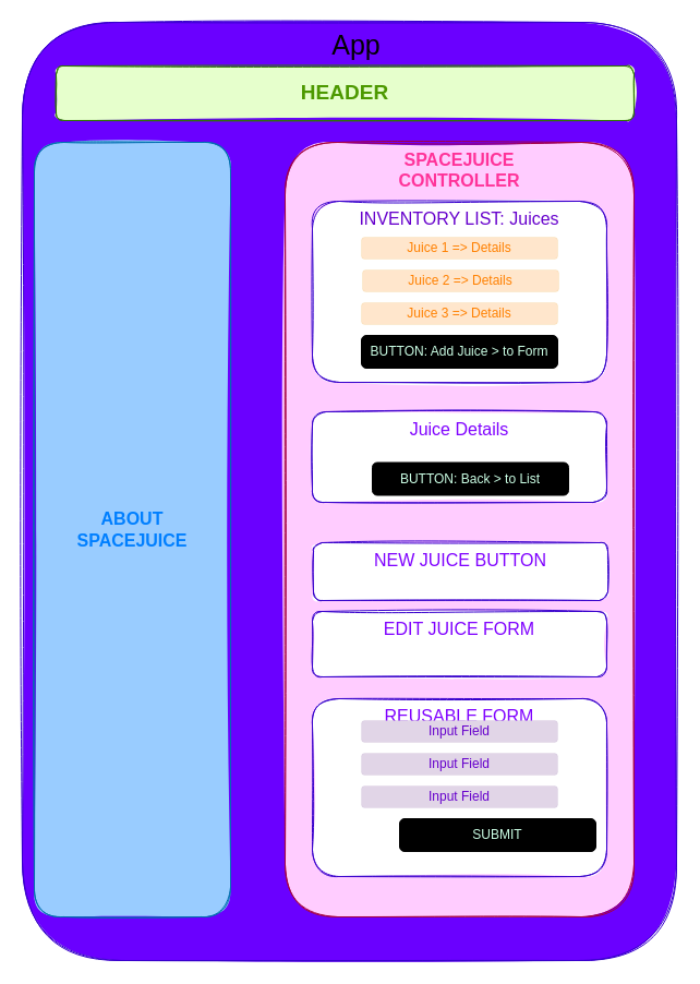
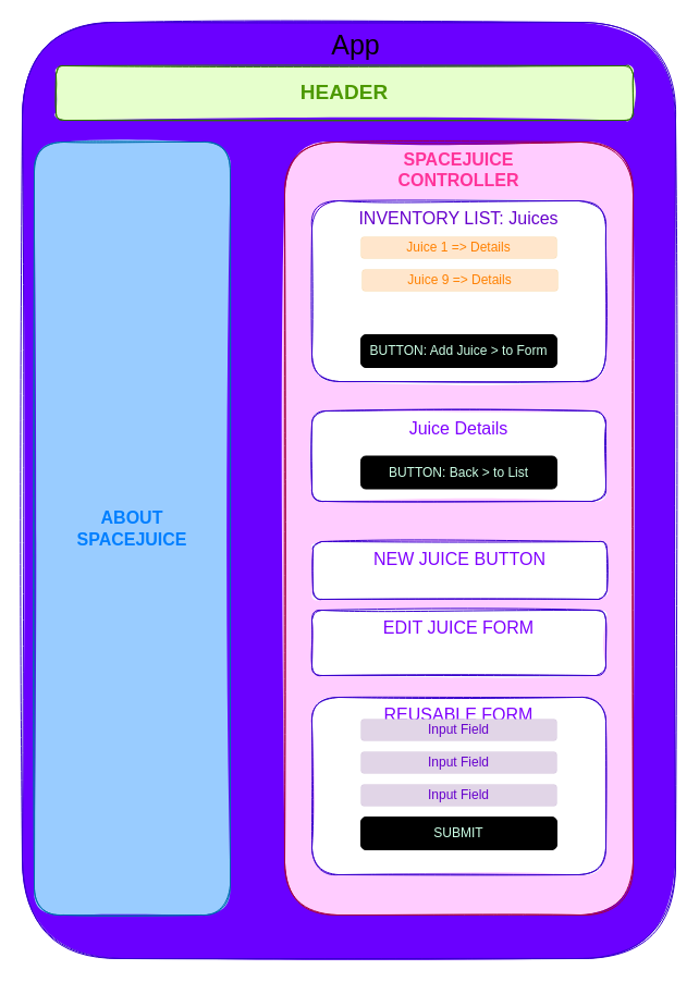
  <mxCell id="0" />
  <mxCell id="1" parent="0" />
  <mxCell id="2" value="" style="rounded=1;whiteSpace=wrap;html=1;fillColor=#6a00ff;strokeColor=#3700CC;shadow=0;sketch=1;glass=0;fontStyle=1;labelBackgroundColor=none;fontColor=#ffffff;fillStyle=solid;" vertex="1" parent="1"><mxGeometry x="20" y="20" width="600" height="860" as="geometry" /></mxCell>
  <mxCell id="3" value="&lt;font color=&quot;#4d9900&quot;&gt;&lt;font style=&quot;font-size: 19px&quot;&gt;HEAD&lt;/font&gt;&lt;font style=&quot;font-size: 19px&quot;&gt;&lt;font style=&quot;font-size: 19px&quot;&gt;E&lt;/font&gt;R&lt;/font&gt;&lt;/font&gt;" style="rounded=1;whiteSpace=wrap;html=1;fillColor=#E6FFCC;strokeColor=#2D7600;shadow=0;sketch=1;glass=0;fontStyle=1;labelBackgroundColor=none;fontColor=#ffffff;fillStyle=solid;" parent="1" vertex="1"><mxGeometry x="51" y="60" width="530" height="50" as="geometry" /></mxCell>
  <mxCell id="4" value="&lt;font color=&quot;#ff3399&quot;&gt;&lt;span style=&quot;font-size: 16px&quot;&gt;&lt;b&gt;SPACEJUICE&lt;br&gt;CONTROL&lt;/b&gt;&lt;/span&gt;&lt;b style=&quot;font-size: 16px&quot;&gt;LER&lt;/b&gt;&lt;/font&gt;&lt;span style=&quot;font-size: 16px&quot;&gt;&lt;b&gt;&lt;font color=&quot;#ff3399&quot;&gt;&lt;br&gt;&lt;/font&gt;&lt;br&gt;&lt;/b&gt;&lt;/span&gt;" style="whiteSpace=wrap;html=1;rounded=1;shadow=0;glass=0;labelBackgroundColor=none;sketch=1;fontFamily=Helvetica;fontSize=12;fontColor=#ffffff;strokeColor=#A50040;fillColor=#FFCCFF;fillStyle=solid;horizontal=1;verticalAlign=top;" parent="1" vertex="1"><mxGeometry x="261" y="130" width="320" height="710" as="geometry" /></mxCell>
  <mxCell id="5" value="&lt;b&gt;&lt;font style=&quot;font-size: 16px&quot; color=&quot;#007fff&quot;&gt;ABOUT &lt;br&gt;SPACEJUICE&lt;/font&gt;&lt;/b&gt;" style="whiteSpace=wrap;html=1;rounded=1;shadow=0;glass=0;labelBackgroundColor=none;sketch=1;fontFamily=Helvetica;fontSize=12;fontColor=#ffffff;strokeColor=#006EAF;fillColor=#99CCFF;fillStyle=solid;" parent="1" vertex="1"><mxGeometry x="31" y="130" width="180" height="710" as="geometry" /></mxCell>
  <mxCell id="6" value="&lt;font color=&quot;#6600cc&quot;&gt;INVENTORY LIST: Juices&lt;/font&gt;" style="whiteSpace=wrap;html=1;rounded=1;shadow=0;glass=0;labelBackgroundColor=none;sketch=1;fillStyle=solid;fontFamily=Helvetica;fontSize=16;fontColor=#ffffff;strokeColor=#3700CC;fillColor=#FFFFFF;verticalAlign=top;" parent="1" vertex="1"><mxGeometry x="286" y="184" width="270" height="166" as="geometry" /></mxCell>
  <mxCell id="7" value="&lt;font color=&quot;#7f00ff&quot;&gt;Juice Details&lt;/font&gt;" style="whiteSpace=wrap;html=1;rounded=1;shadow=0;glass=0;labelBackgroundColor=none;sketch=1;fillStyle=solid;fontFamily=Helvetica;fontSize=16;fontColor=#ffffff;strokeColor=#3700CC;fillColor=#FFFFFF;verticalAlign=top;" parent="1" vertex="1"><mxGeometry x="286" y="377" width="270" height="83" as="geometry" /></mxCell>
  <mxCell id="8" value="&lt;font color=&quot;#ccffe6&quot;&gt;BUTTON: Add Juice &amp;gt; to Form&lt;/font&gt;" style="whiteSpace=wrap;html=1;fillColor=#000000;rounded=1;" parent="1" vertex="1"><mxGeometry x="331" y="307" width="180" height="30" as="geometry" /></mxCell>
- <mxCell id="9" value="&lt;font color=&quot;#ccffe6&quot;&gt;BUTTON: Back &amp;gt; to List&lt;/font&gt;" style="whiteSpace=wrap;html=1;fillColor=#000000;rounded=1;" parent="1" vertex="1"><mxGeometry x="341" y="423.5" width="180" height="30" as="geometry" /></mxCell>
+ <mxCell id="9" value="&lt;font color=&quot;#ccffe6&quot;&gt;BUTTON: Back &amp;gt; to List&lt;/font&gt;" style="whiteSpace=wrap;html=1;fillColor=#000000;rounded=1;" parent="1" vertex="1"><mxGeometry x="331" y="418.5" width="180" height="30" as="geometry" /></mxCell>
  <mxCell id="10" value="&lt;font color=&quot;#ff8000&quot;&gt;Juice 1 =&amp;gt; Details&lt;/font&gt;" style="whiteSpace=wrap;html=1;fillColor=#ffe6cc;rounded=1;strokeColor=#d79b00;strokeWidth=0;" parent="1" vertex="1"><mxGeometry x="331" y="217" width="180" height="20" as="geometry" /></mxCell>
- <mxCell id="11" value="&lt;font color=&quot;#ff8000&quot;&gt;Juice 2&amp;nbsp;&lt;/font&gt;&lt;span style=&quot;color: rgb(255 , 128 , 0)&quot;&gt;=&amp;gt; Details&lt;/span&gt;" style="whiteSpace=wrap;html=1;fillColor=#ffe6cc;rounded=1;strokeColor=#d79b00;strokeWidth=0;" parent="1" vertex="1"><mxGeometry x="332" y="247" width="180" height="20" as="geometry" /></mxCell>
- <mxCell id="12" value="&lt;font color=&quot;#ff8000&quot;&gt;Juice 3&amp;nbsp;&lt;/font&gt;&lt;span style=&quot;color: rgb(255 , 128 , 0)&quot;&gt;=&amp;gt; Details&lt;/span&gt;" style="whiteSpace=wrap;html=1;fillColor=#ffe6cc;rounded=1;strokeColor=#d79b00;strokeWidth=0;" parent="1" vertex="1"><mxGeometry x="331" y="277" width="180" height="20" as="geometry" /></mxCell>
+ <mxCell id="11" value="&lt;font color=&quot;#ff8000&quot;&gt;Juice 9&amp;nbsp;&lt;/font&gt;&lt;span style=&quot;color: rgb(255 , 128 , 0)&quot;&gt;=&amp;gt; Details&lt;/span&gt;" style="whiteSpace=wrap;html=1;fillColor=#ffe6cc;rounded=1;strokeColor=#d79b00;strokeWidth=0;" parent="1" vertex="1"><mxGeometry x="332" y="247" width="180" height="20" as="geometry" /></mxCell>
  <mxCell id="13" value="&lt;font color=&quot;#7f00ff&quot;&gt;NEW JUICE BUTTON&lt;/font&gt;" style="whiteSpace=wrap;html=1;rounded=1;shadow=0;glass=0;labelBackgroundColor=none;sketch=1;fillStyle=solid;fontFamily=Helvetica;fontSize=16;fontColor=#ffffff;strokeColor=#3700CC;fillColor=#FFFFFF;verticalAlign=top;" parent="1" vertex="1"><mxGeometry x="287" y="497" width="270" height="53" as="geometry" /></mxCell>
  <mxCell id="14" value="&lt;font style=&quot;font-size: 25px&quot;&gt;App&lt;/font&gt;" style="text;html=1;resizable=0;autosize=1;align=center;verticalAlign=middle;points=[];fillColor=none;strokeColor=none;rounded=0;" vertex="1" parent="1"><mxGeometry x="296" y="30" width="60" height="20" as="geometry" /></mxCell>
  <mxCell id="15" value="&lt;font color=&quot;#7f00ff&quot;&gt;EDIT JUICE FORM&lt;/font&gt;" style="whiteSpace=wrap;html=1;rounded=1;shadow=0;glass=0;labelBackgroundColor=none;sketch=1;fillStyle=solid;fontFamily=Helvetica;fontSize=16;fontColor=#ffffff;strokeColor=#3700CC;fillColor=#FFFFFF;verticalAlign=top;" vertex="1" parent="1"><mxGeometry x="286" y="560" width="270" height="60" as="geometry" /></mxCell>
  <mxCell id="16" value="&lt;font color=&quot;#7f00ff&quot;&gt;REUSABLE FORM&lt;/font&gt;" style="whiteSpace=wrap;html=1;rounded=1;shadow=0;glass=0;labelBackgroundColor=none;sketch=1;fillStyle=solid;fontFamily=Helvetica;fontSize=16;fontColor=#ffffff;strokeColor=#3700CC;fillColor=#FFFFFF;verticalAlign=top;" vertex="1" parent="1"><mxGeometry x="286" y="640" width="270" height="163" as="geometry" /></mxCell>
- <mxCell id="17" value="&lt;font color=&quot;#ccffe6&quot;&gt;SUBMIT&lt;/font&gt;" style="whiteSpace=wrap;html=1;fillColor=#000000;rounded=1;" vertex="1" parent="1"><mxGeometry x="366" y="750" width="180" height="30" as="geometry" /></mxCell>
+ <mxCell id="17" value="&lt;font color=&quot;#ccffe6&quot;&gt;SUBMIT&lt;/font&gt;" style="whiteSpace=wrap;html=1;fillColor=#000000;rounded=1;" vertex="1" parent="1"><mxGeometry x="331" y="750" width="180" height="30" as="geometry" /></mxCell>
  <mxCell id="18" value="&lt;font&gt;Input Field&lt;/font&gt;" style="whiteSpace=wrap;html=1;fillColor=#e1d5e7;rounded=1;strokeColor=#9673a6;fontColor=#6600CC;strokeWidth=0;" vertex="1" parent="1"><mxGeometry x="331" y="660" width="180" height="20" as="geometry" /></mxCell>
  <mxCell id="19" value="&lt;font&gt;Input Field&lt;/font&gt;" style="whiteSpace=wrap;html=1;fillColor=#e1d5e7;rounded=1;strokeColor=#9673a6;fontColor=#6600CC;strokeWidth=0;" vertex="1" parent="1"><mxGeometry x="331" y="690" width="180" height="20" as="geometry" /></mxCell>
  <mxCell id="20" value="&lt;font&gt;Input Field&lt;/font&gt;" style="whiteSpace=wrap;html=1;fillColor=#e1d5e7;rounded=1;strokeColor=#9673a6;fontColor=#6600CC;strokeWidth=0;" vertex="1" parent="1"><mxGeometry x="331" y="720" width="180" height="20" as="geometry" /></mxCell>
